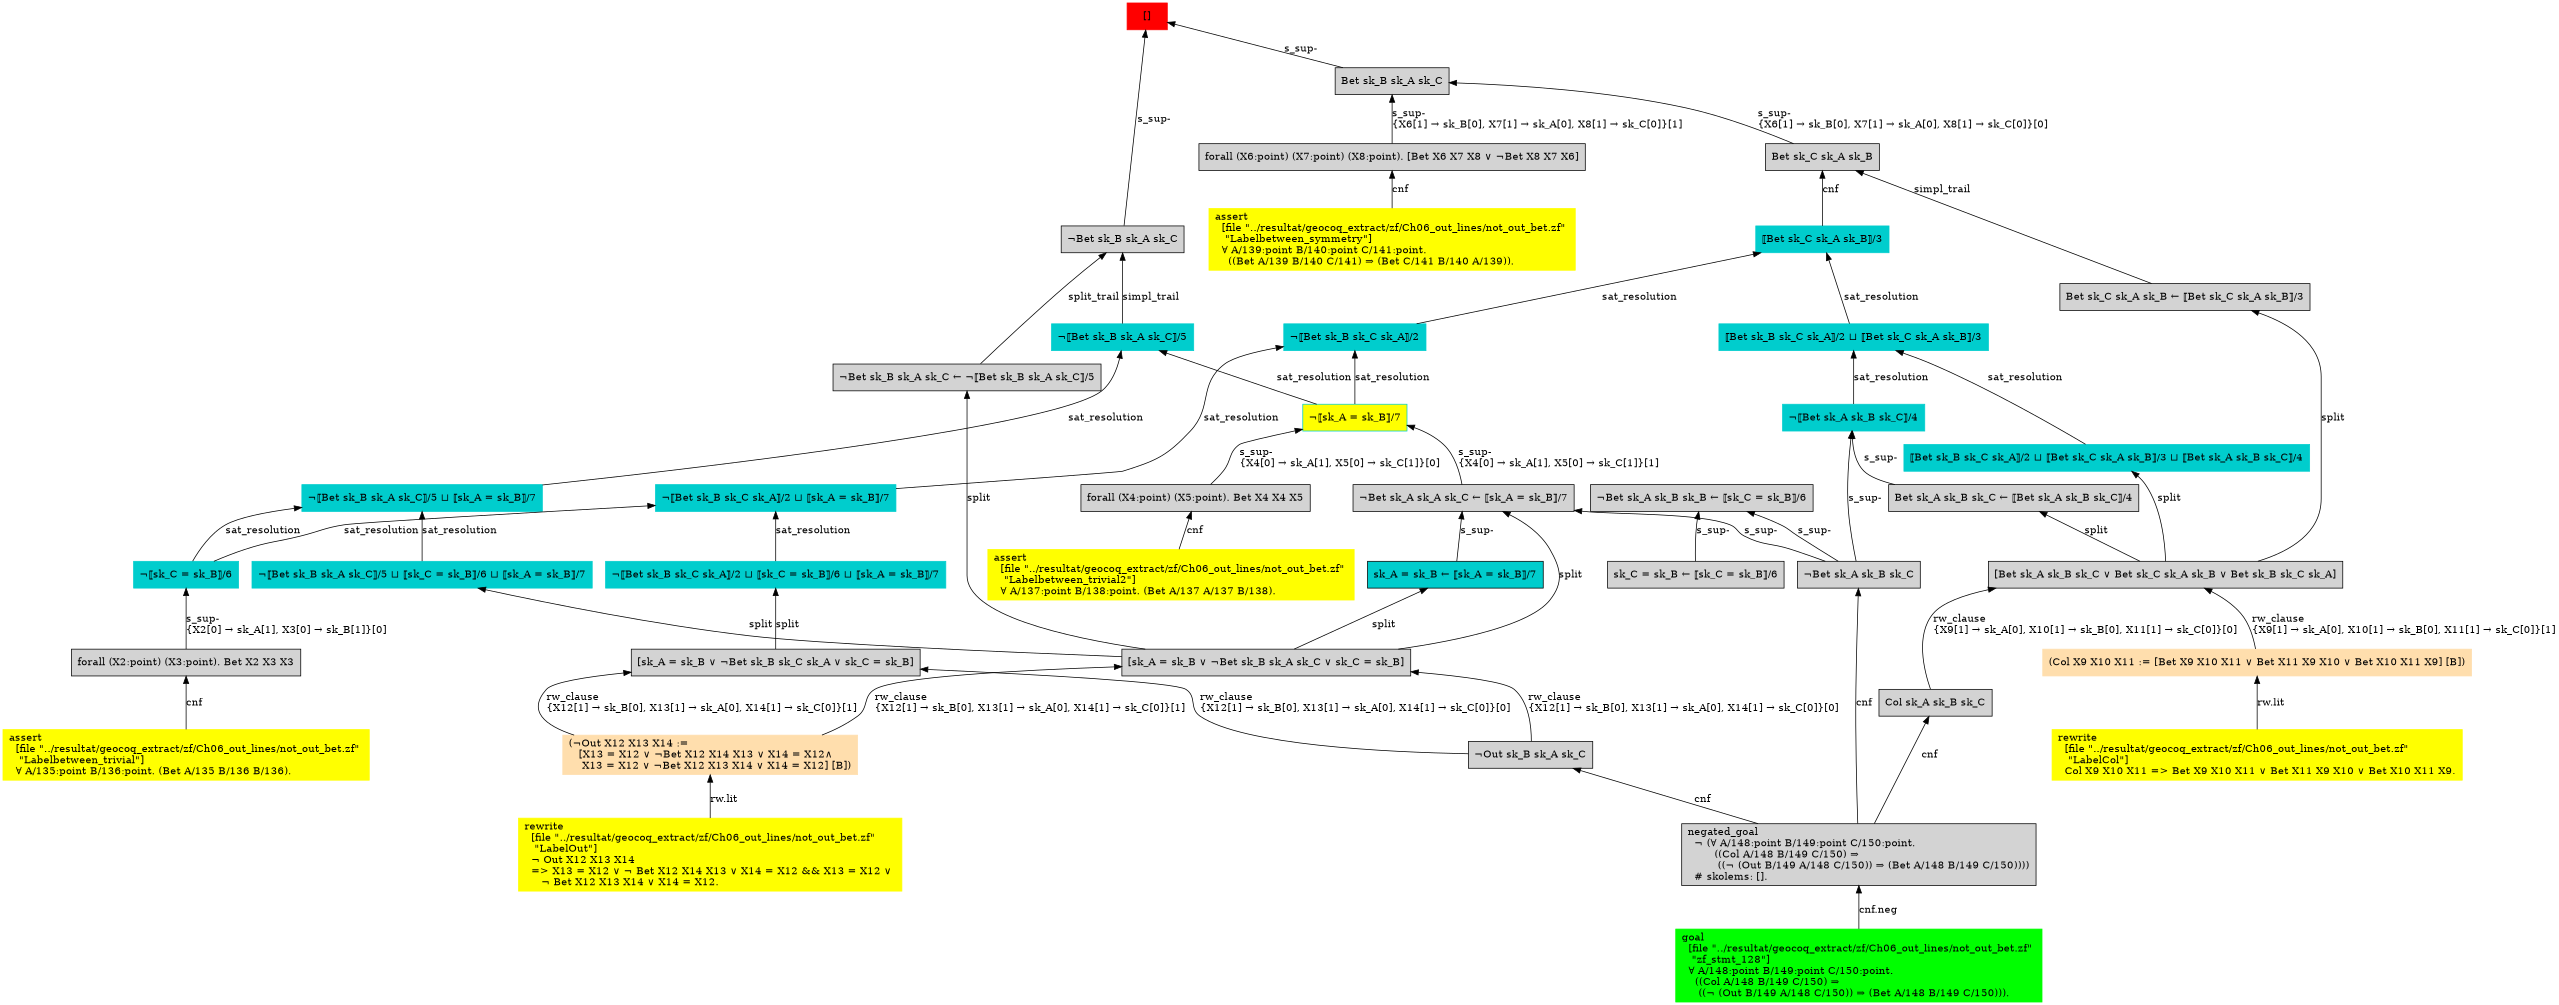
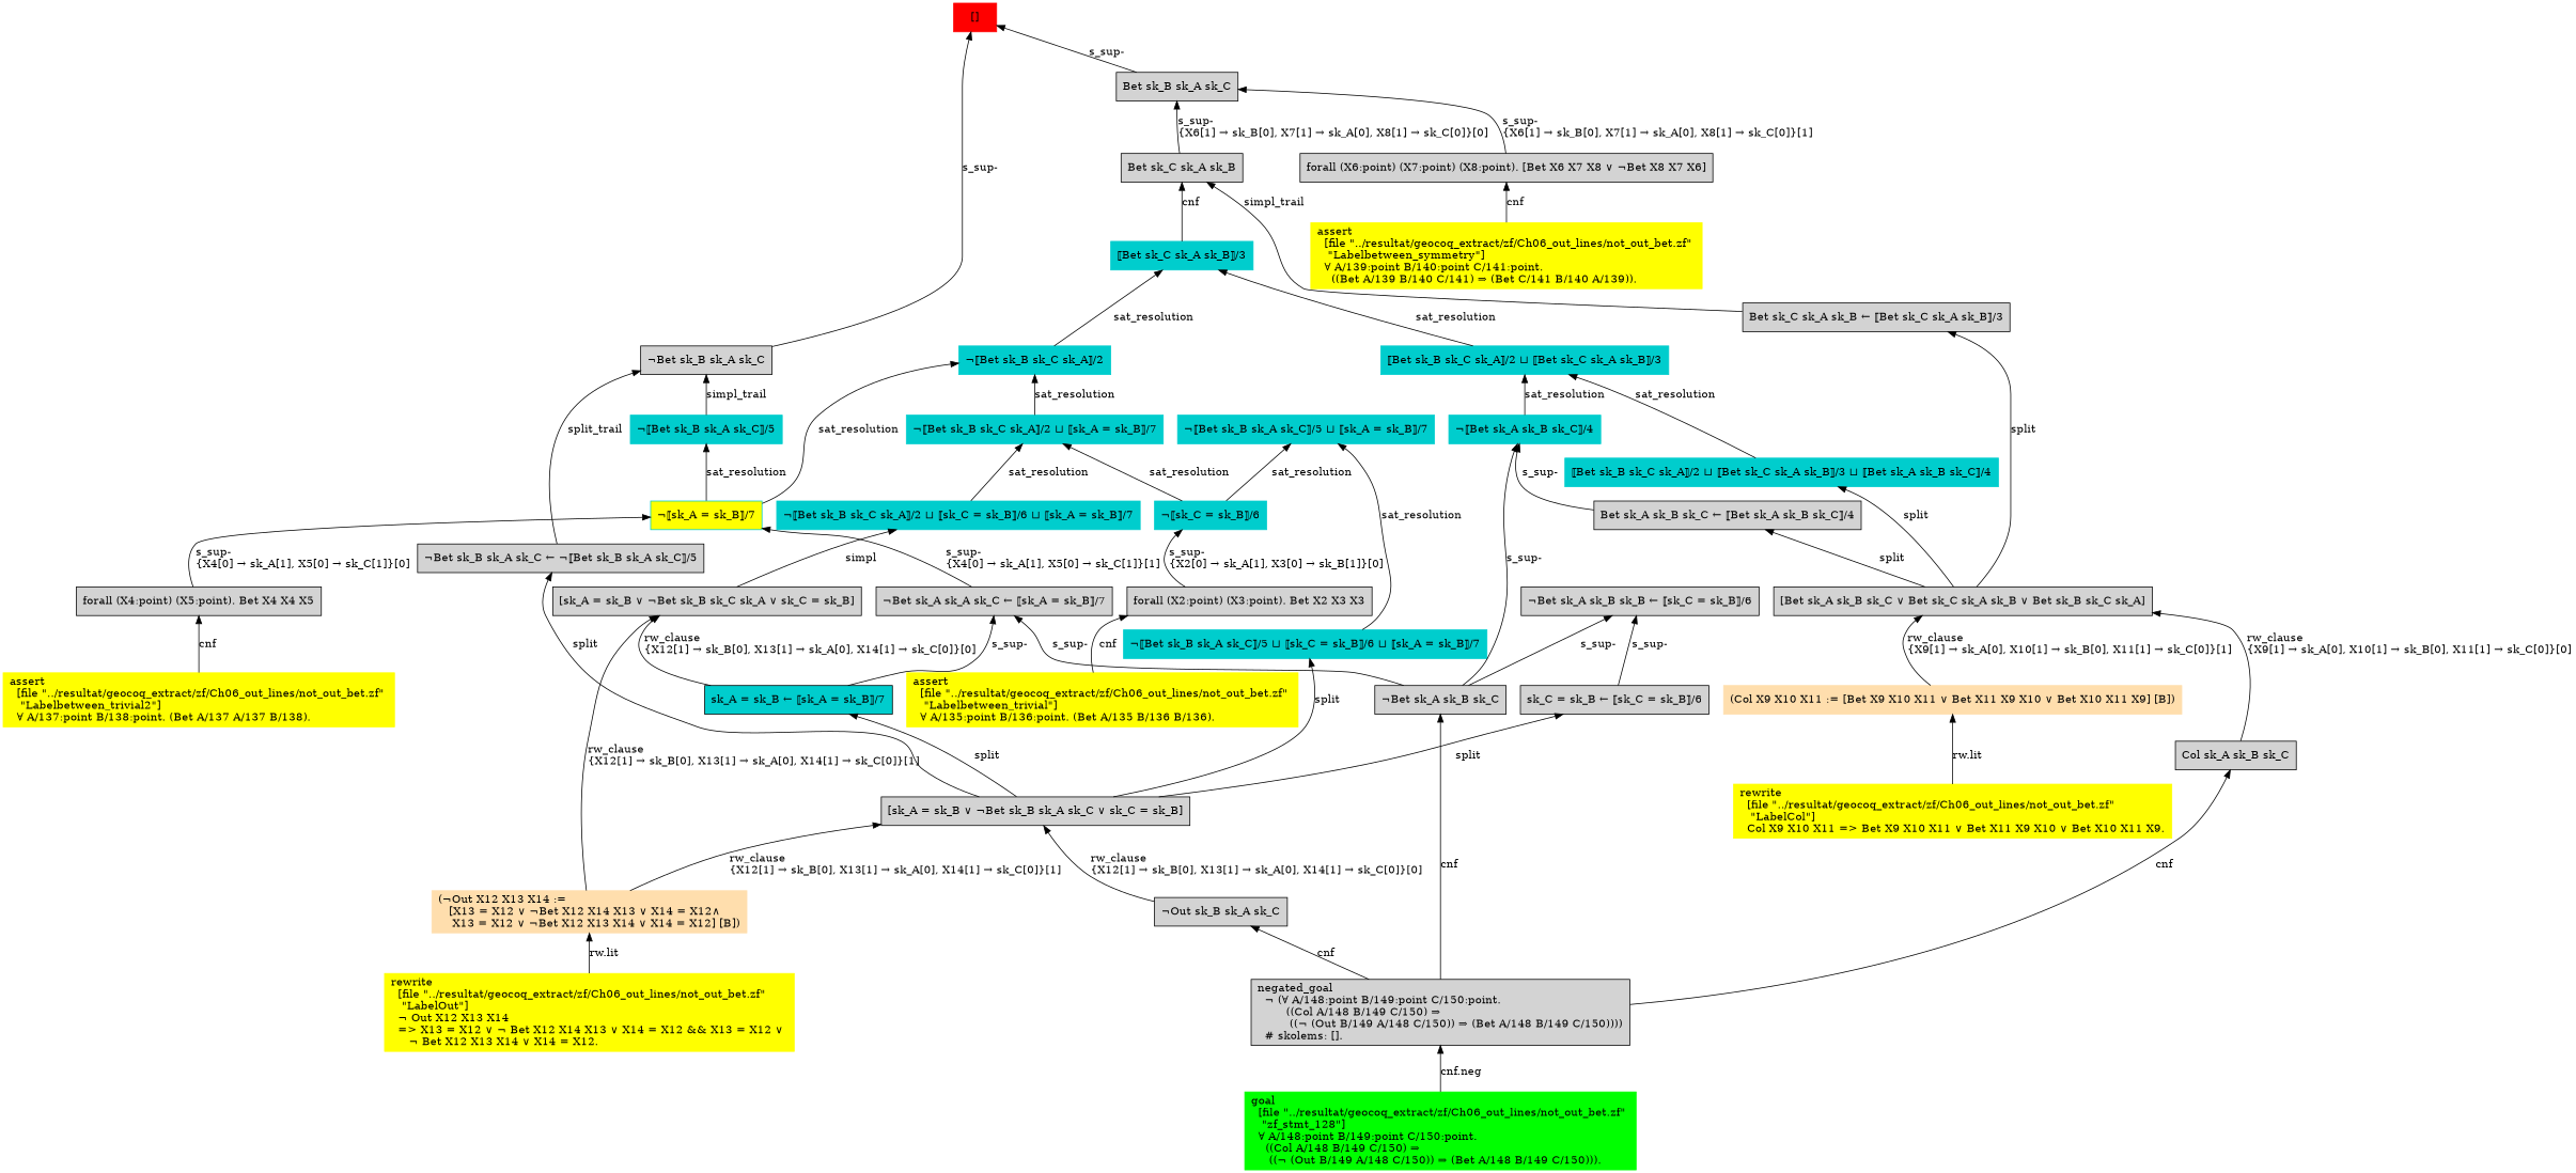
  digraph {
    node [shape=box style=filled]
    edge [dir=back]
    n1 [color=red label="[]"]
    n2 [label="¬Bet sk_B sk_A sk_C\l"]
    n3 [label="Bet sk_B sk_A sk_C\l"]
    n4 [color=cyan3 label="¬⟦Bet sk_B sk_A sk_C⟧/5\l"]
    n5 [label="¬Bet sk_B sk_A sk_C ← ¬⟦Bet sk_B sk_A sk_C⟧/5\l"]
    n6 [label="forall (X6:point) (X7:point) (X8:point). [Bet X6 X7 X8 ∨ ¬Bet X8 X7 X6]\l"]
    n7 [label="Bet sk_C sk_A sk_B\l"]
    n8 [color=cyan3 fillcolor=yellow label="¬⟦sk_A = sk_B⟧/7\l"]
    n9 [color=cyan3 label="¬⟦Bet sk_B sk_A sk_C⟧/5 ⊔ ⟦sk_A = sk_B⟧/7\l"]
    n10 [label="[sk_A = sk_B ∨ ¬Bet sk_B sk_A sk_C ∨ sk_C = sk_B]\l"]
    n11 [label="¬Bet sk_A sk_A sk_C ← ⟦sk_A = sk_B⟧/7\l"]
    n12 [label="forall (X4:point) (X5:point). Bet X4 X4 X5\l"]
    n13 [color=cyan3 label="¬⟦sk_C = sk_B⟧/6\l"]
    n14 [color=cyan3 label="¬⟦Bet sk_B sk_A sk_C⟧/5 ⊔ ⟦sk_C = sk_B⟧/6 ⊔ ⟦sk_A = sk_B⟧/7\l"]
    n15 [label="¬Bet sk_A sk_B sk_C\l"]
    n16 [fillcolor=cyan3 label="sk_A = sk_B ← ⟦sk_A = sk_B⟧/7\l"]
    n17 [color=yellow label="assert\l  [file \"../resultat/geocoq_extract/zf/Ch06_out_lines/not_out_bet.zf\" \l   \"Labelbetween_trivial2\"]\l  ∀ A/137:point B/138:point. (Bet A/137 A/137 B/138).\l"]
    n18 [label="negated_goal\l  ¬ (∀ A/148:point B/149:point C/150:point.\l        ((Col A/148 B/149 C/150) ⇒\l         ((¬ (Out B/149 A/148 C/150)) ⇒ (Bet A/148 B/149 C/150))))\l  # skolems: [].\l"]
    n19 [color=green label="goal\l  [file \"../resultat/geocoq_extract/zf/Ch06_out_lines/not_out_bet.zf\" \l   \"zf_stmt_128\"]\l  ∀ A/148:point B/149:point C/150:point.\l    ((Col A/148 B/149 C/150) ⇒\l     ((¬ (Out B/149 A/148 C/150)) ⇒ (Bet A/148 B/149 C/150))).\l"]
    n20 [color=navajowhite label="(¬Out X12 X13 X14 :=\l   [X13 = X12 ∨ ¬Bet X12 X14 X13 ∨ X14 = X12∧\l    X13 = X12 ∨ ¬Bet X12 X13 X14 ∨ X14 = X12] [B])\l"]
    n21 [label="¬Out sk_B sk_A sk_C\l"]
    n22 [color=yellow label="rewrite\l  [file \"../resultat/geocoq_extract/zf/Ch06_out_lines/not_out_bet.zf\" \l   \"LabelOut\"]\l  ¬ Out X12 X13 X14\l  =\> X13 = X12 ∨ ¬ Bet X12 X14 X13 ∨ X14 = X12 && X13 = X12 ∨ \l     ¬ Bet X12 X13 X14 ∨ X14 = X12.\l"]
    n23 [label="forall (X2:point) (X3:point). Bet X2 X3 X3\l"]
    n24 [label="¬Bet sk_A sk_B sk_B ← ⟦sk_C = sk_B⟧/6\l"]
    n25 [label="sk_C = sk_B ← ⟦sk_C = sk_B⟧/6\l"]
    n26 [color=yellow label="assert\l  [file \"../resultat/geocoq_extract/zf/Ch06_out_lines/not_out_bet.zf\" \l   \"Labelbetween_trivial\"]\l  ∀ A/135:point B/136:point. (Bet A/135 B/136 B/136).\l"]
    n27 [color=yellow label="assert\l  [file \"../resultat/geocoq_extract/zf/Ch06_out_lines/not_out_bet.zf\" \l   \"Labelbetween_symmetry\"]\l  ∀ A/139:point B/140:point C/141:point.\l    ((Bet A/139 B/140 C/141) ⇒ (Bet C/141 B/140 A/139)).\l"]
    n28 [color=cyan3 label="⟦Bet sk_C sk_A sk_B⟧/3\l"]
    n29 [label="Bet sk_C sk_A sk_B ← ⟦Bet sk_C sk_A sk_B⟧/3\l"]
    n30 [color=cyan3 label="¬⟦Bet sk_B sk_C sk_A⟧/2\l"]
    n31 [color=cyan3 label="⟦Bet sk_B sk_C sk_A⟧/2 ⊔ ⟦Bet sk_C sk_A sk_B⟧/3\l"]
    n32 [label="[Bet sk_A sk_B sk_C ∨ Bet sk_C sk_A sk_B ∨ Bet sk_B sk_C sk_A]\l"]
    n33 [color=cyan3 label="¬⟦Bet sk_B sk_C sk_A⟧/2 ⊔ ⟦sk_A = sk_B⟧/7\l"]
    n34 [color=cyan3 label="¬⟦Bet sk_A sk_B sk_C⟧/4\l"]
    n35 [color=cyan3 label="⟦Bet sk_B sk_C sk_A⟧/2 ⊔ ⟦Bet sk_C sk_A sk_B⟧/3 ⊔ ⟦Bet sk_A sk_B sk_C⟧/4\l"]
    n36 [color=cyan3 label="¬⟦Bet sk_B sk_C sk_A⟧/2 ⊔ ⟦sk_C = sk_B⟧/6 ⊔ ⟦sk_A = sk_B⟧/7\l"]
    n37 [label="[sk_A = sk_B ∨ ¬Bet sk_B sk_C sk_A ∨ sk_C = sk_B]\l"]
    n38 [label="Bet sk_A sk_B sk_C ← ⟦Bet sk_A sk_B sk_C⟧/4\l"]
    n39 [color=navajowhite label="(Col X9 X10 X11 := [Bet X9 X10 X11 ∨ Bet X11 X9 X10 ∨ Bet X10 X11 X9] [B])\l"]
    n40 [label="Col sk_A sk_B sk_C\l"]
    n41 [color=yellow label="rewrite\l  [file \"../resultat/geocoq_extract/zf/Ch06_out_lines/not_out_bet.zf\" \l   \"LabelCol\"]\l  Col X9 X10 X11 =\> Bet X9 X10 X11 ∨ Bet X11 X9 X10 ∨ Bet X10 X11 X9.\l"]
    n1 -> n2 [label="s_sup-\l"]
    n1 -> n3 [label="s_sup-\l"]
    n2 -> n4 [label=simpl_trail]
    n2 -> n5 [label=split_trail]
    n3 -> n6 [label="s_sup-\l\{X6[1] → sk_B[0], X7[1] → sk_A[0], X8[1] → sk_C[0]\}[1]\l"]
    n3 -> n7 [label="s_sup-\l\{X6[1] → sk_B[0], X7[1] → sk_A[0], X8[1] → sk_C[0]\}[0]\l"]
    n4 -> n8 [label=sat_resolution]
-   n4 -> n9 [label=sat_resolution]
    n5 -> n10 [label=split]
    n6 -> n27 [label=cnf]
    n7 -> n28 [label=cnf]
    n7 -> n29 [label=simpl_trail]
    n8 -> n11 [label="s_sup-\l\{X4[0] → sk_A[1], X5[0] → sk_C[1]\}[1]\l"]
    n8 -> n12 [label="s_sup-\l\{X4[0] → sk_A[1], X5[0] → sk_C[1]\}[0]\l"]
    n9 -> n13 [label=sat_resolution]
    n9 -> n14 [label=sat_resolution]
    n10 -> n20 [label="rw_clause\l\{X12[1] → sk_B[0], X13[1] → sk_A[0], X14[1] → sk_C[0]\}[1]\l"]
    n10 -> n21 [label="rw_clause\l\{X12[1] → sk_B[0], X13[1] → sk_A[0], X14[1] → sk_C[0]\}[0]\l"]
    n11 -> n15 [label="s_sup-\l"]
    n11 -> n16 [label="s_sup-\l"]
    n12 -> n17 [label=cnf]
    n13 -> n23 [label="s_sup-\l\{X2[0] → sk_A[1], X3[0] → sk_B[1]\}[0]\l"]
    n14 -> n10 [label=split]
    n15 -> n18 [label=cnf]
    n16 -> n10 [label=split]
    n18 -> n19 [label="cnf.neg"]
    n20 -> n22 [label="rw.lit"]
    n21 -> n18 [label=cnf]
    n23 -> n26 [label=cnf]
    n24 -> n15 [label="s_sup-\l"]
    n24 -> n25 [label="s_sup-\l"]
-   n11 -> n10 [label=split]
+   n25 -> n10 [label=split]
    n28 -> n30 [label=sat_resolution]
    n28 -> n31 [label=sat_resolution]
    n29 -> n32 [label=split]
    n30 -> n8 [label=sat_resolution]
    n30 -> n33 [label=sat_resolution]
    n31 -> n34 [label=sat_resolution]
    n31 -> n35 [label=sat_resolution]
    n32 -> n39 [label="rw_clause\l\{X9[1] → sk_A[0], X10[1] → sk_B[0], X11[1] → sk_C[0]\}[1]\l"]
    n32 -> n40 [label="rw_clause\l\{X9[1] → sk_A[0], X10[1] → sk_B[0], X11[1] → sk_C[0]\}[0]\l"]
    n33 -> n13 [label=sat_resolution]
    n33 -> n36 [label=sat_resolution]
    n34 -> n15 [label="s_sup-\l"]
    n34 -> n38 [label="s_sup-\l"]
    n35 -> n32 [label=split]
-   n36 -> n37 [label=split]
+   n36 -> n37 [label=simpl]
    n37 -> n20 [label="rw_clause\l\{X12[1] → sk_B[0], X13[1] → sk_A[0], X14[1] → sk_C[0]\}[1]\l"]
-   n37 -> n21 [label="rw_clause\l\{X12[1] → sk_B[0], X13[1] → sk_A[0], X14[1] → sk_C[0]\}[0]\l"]
+   n37 -> n16 [label="rw_clause\l\{X12[1] → sk_B[0], X13[1] → sk_A[0], X14[1] → sk_C[0]\}[0]\l"]
    n38 -> n32 [label=split]
    n39 -> n41 [label="rw.lit"]
    n40 -> n18 [label=cnf]
  }
